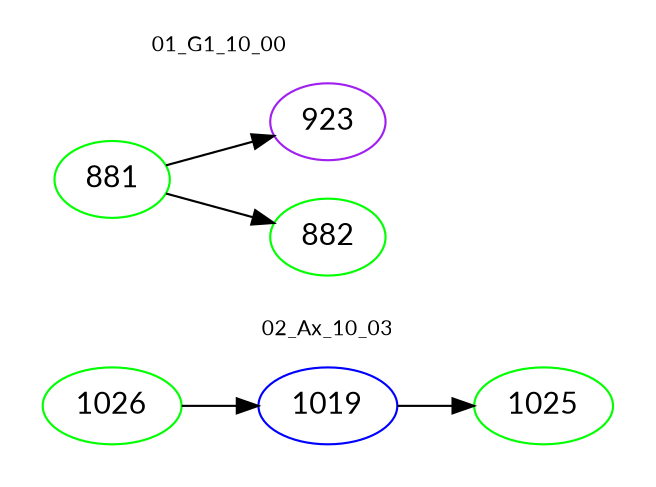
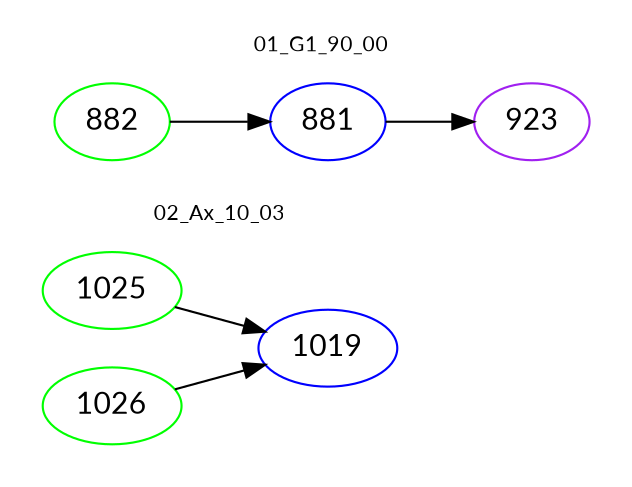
  digraph {
    fontname=Lato
    rankdir=LR
    node [color=green fontname=Lato]
    edge [color=black fontname=Lato]
    n1 [label=1025]
    n2 [color=blue label=1019]
    n3 [label=1026]
    n4 [label=882]
-   n5 [label=881]
+   n5 [color=blue label=881]
    n6 [color=purple label=923]
    subgraph cluster_1 {
      color=white
      fontsize=10
      label="02_Ax_10_03"
      n1
      n2
      n3
    }
    subgraph cluster_2 {
      color=white
      fontsize=10
-     label="01_G1_10_00"
+     label="01_G1_90_00"
      n4
      n5
      n6
    }
-   n2 -> n1
+   n1 -> n2
    n3 -> n2
-   n5 -> n4
+   n4 -> n5
    n5 -> n6
  }
